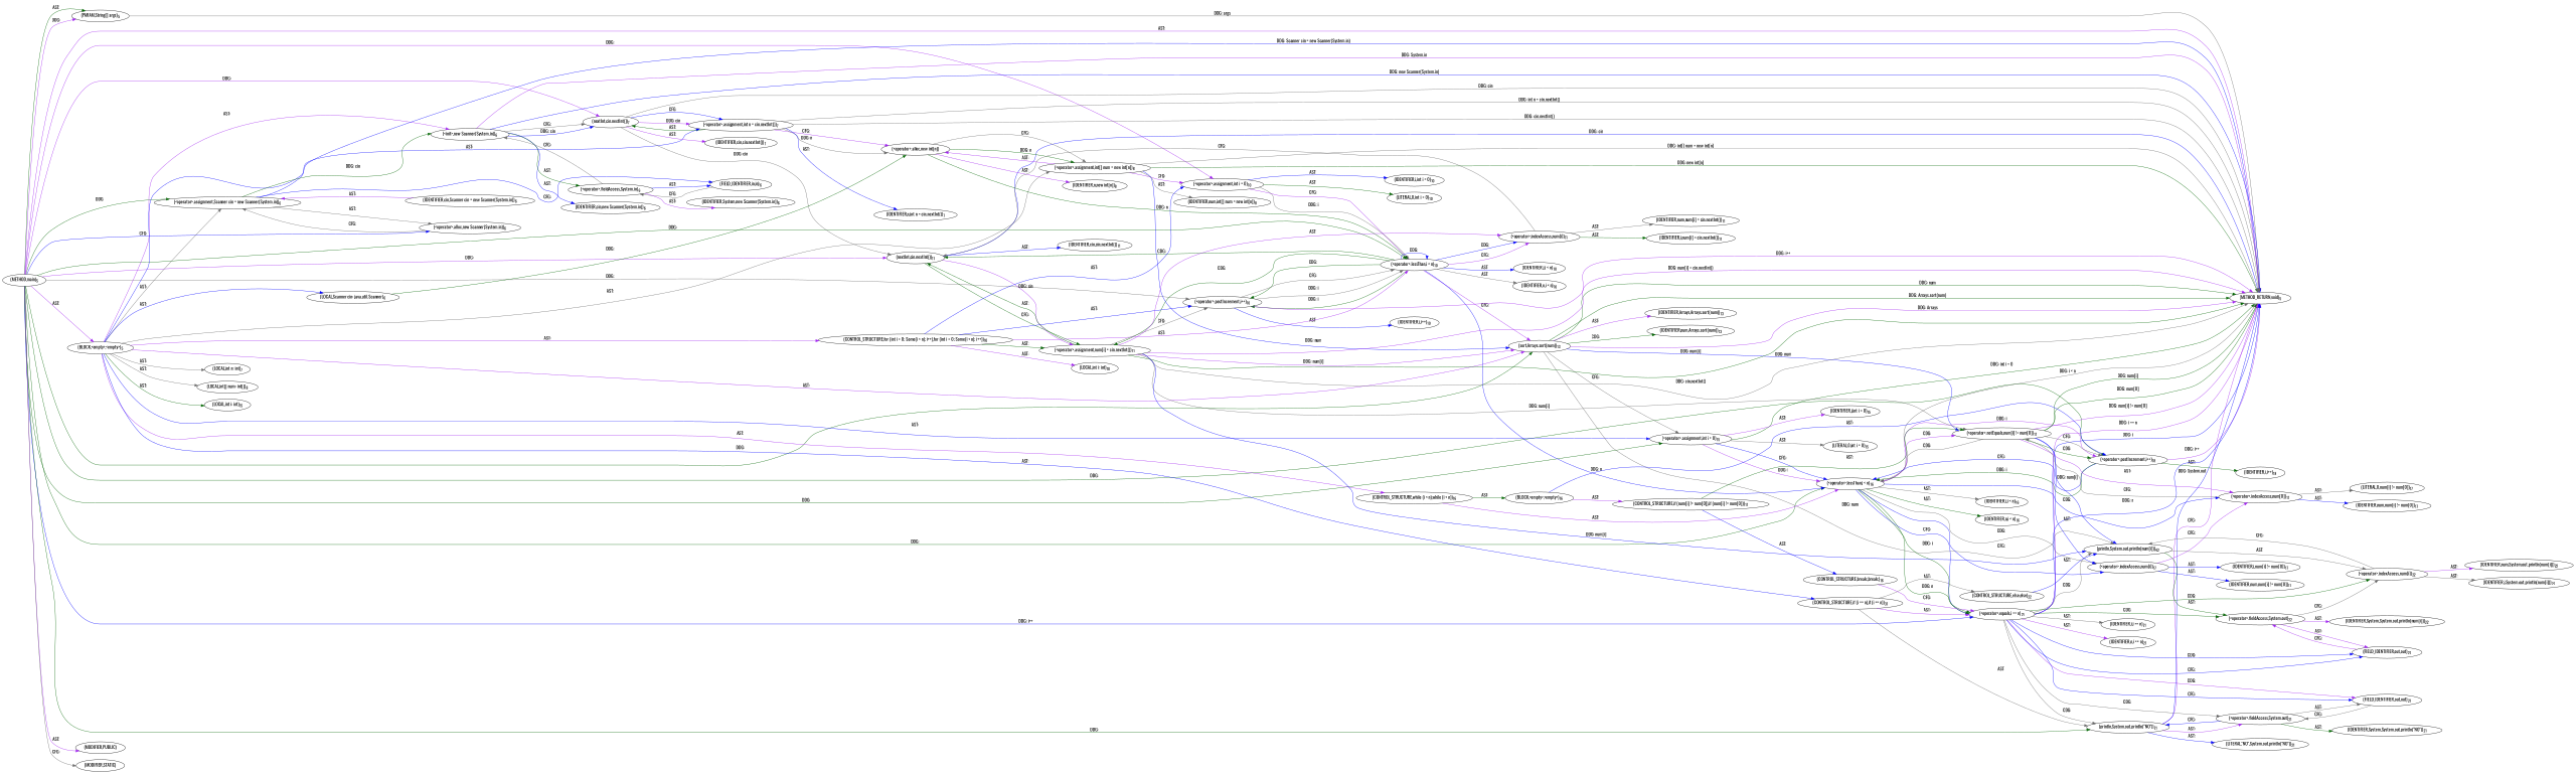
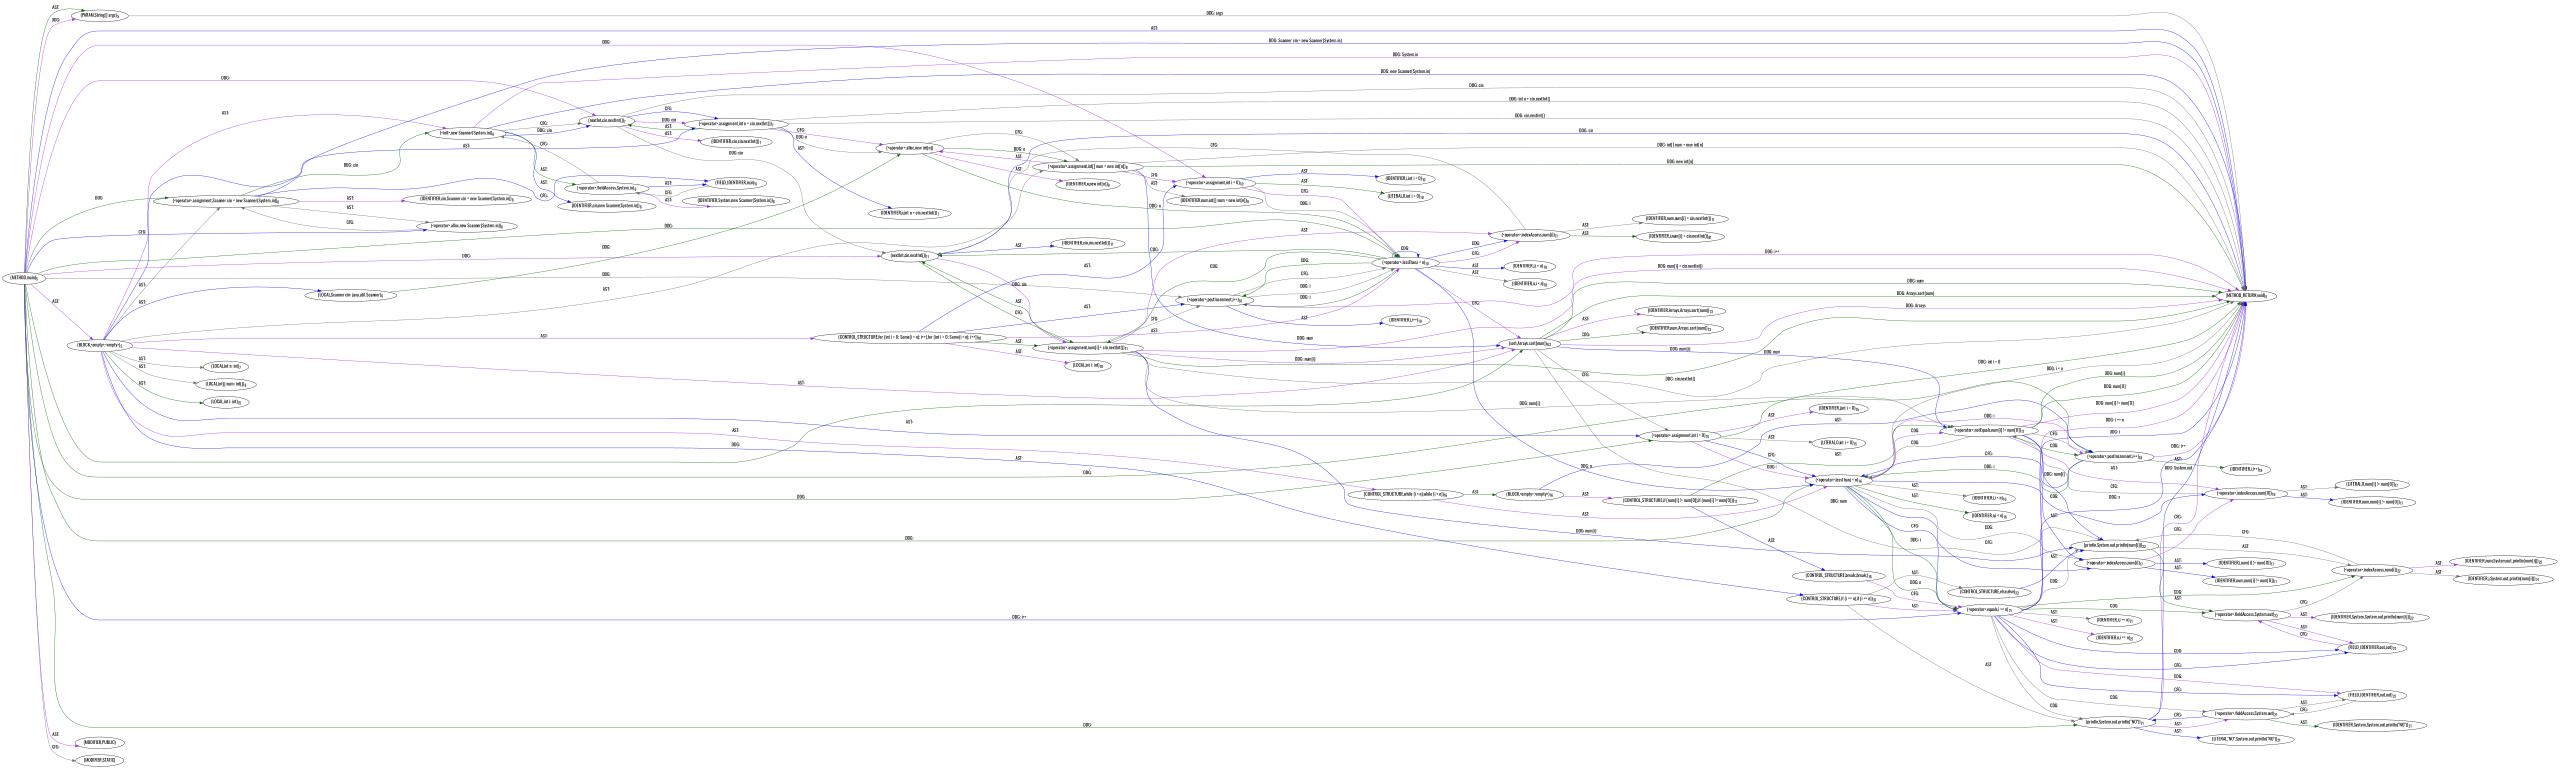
  digraph {
    fontname=Oswald
    rankdir=LR
    node [fontname=Oswald]
    edge [color=purple fontname=Oswald]
    n1 [label=<(METHOD,main)<SUB>5</SUB>>]
    n2 [label=<(PARAM,String[] args)<SUB>5</SUB>>]
    n3 [label=<(BLOCK,&lt;empty&gt;,&lt;empty&gt;)<SUB>5</SUB>>]
    n4 [label=<(&lt;operator&gt;.assignment,Scanner cin = new Scanner(System.in))<SUB>6</SUB>>]
    n5 [label=<(&lt;operator&gt;.alloc,new Scanner(System.in))<SUB>6</SUB>>]
    n6 [label=<(nextInt,cin.nextInt())<SUB>7</SUB>>]
    n7 [label=<(&lt;operator&gt;.assignment,int i = 0)<SUB>10</SUB>>]
    n8 [label=<(&lt;operator&gt;.lessThan,i &lt; n)<SUB>10</SUB>>]
    n9 [label=<(&lt;operator&gt;.postIncrement,i++)<SUB>10</SUB>>]
    n10 [label=<(nextInt,cin.nextInt())<SUB>11</SUB>>]
-   n11 [label=<(sort,Arrays.sort(num))<SUB>13</SUB>>]
+   n11 [label=<(sort,Arrays.sort(num))<SUB>63</SUB>>]
    n12 [label=<(&lt;operator&gt;.assignment,int i = 0)<SUB>15</SUB>>]
    n13 [label=<(&lt;operator&gt;.lessThan,i &lt; n)<SUB>16</SUB>>]
    n14 [label=<(&lt;operator&gt;.postIncrement,i++)<SUB>18</SUB>>]
    n15 [label=<(&lt;operator&gt;.equals,i == n)<SUB>21</SUB>>]
    n16 [label=<(println,System.out.println(&quot;NO&quot;))<SUB>21</SUB>>]
    n17 [label=<(MODIFIER,PUBLIC)>]
    n18 [label=<(MODIFIER,STATIC)>]
    n19 [label=<(METHOD_RETURN,void)<SUB>5</SUB>>]
    n20 [label=<(&lt;init&gt;,new Scanner(System.in))<SUB>6</SUB>>]
    n21 [label=<(LOCAL,Scanner cin: java.util.Scanner)<SUB>6</SUB>>]
    n22 [label=<(LOCAL,int n: int)<SUB>7</SUB>>]
    n23 [label=<(&lt;operator&gt;.assignment,int n = cin.nextInt())<SUB>7</SUB>>]
    n24 [label=<(LOCAL,int[] num: int[])<SUB>8</SUB>>]
    n25 [label=<(&lt;operator&gt;.assignment,int[] num = new int[n])<SUB>8</SUB>>]
    n26 [label=<(CONTROL_STRUCTURE,for (int i = 0; Some(i &lt; n); i++),for (int i = 0; Some(i &lt; n); i++))<SUB>10</SUB>>]
    n27 [label=<(LOCAL,int i: int)<SUB>15</SUB>>]
    n28 [label=<(CONTROL_STRUCTURE,while (i &lt; n),while (i &lt; n))<SUB>16</SUB>>]
    n29 [label=<(CONTROL_STRUCTURE,if (i == n),if (i == n))<SUB>31</SUB>>]
    n30 [label=<(IDENTIFIER,cin,Scanner cin = new Scanner(System.in))<SUB>6</SUB>>]
    n31 [label=<(FIELD_IDENTIFIER,in,in)<SUB>6</SUB>>]
    n32 [label=<(IDENTIFIER,cin,new Scanner(System.in))<SUB>6</SUB>>]
    n33 [label=<(&lt;operator&gt;.fieldAccess,System.in)<SUB>6</SUB>>]
    n34 [label=<(IDENTIFIER,cin,cin.nextInt())<SUB>7</SUB>>]
    n35 [label=<(&lt;operator&gt;.alloc,new int[n])>]
    n36 [label=<(IDENTIFIER,n,new int[n])<SUB>8</SUB>>]
    n37 [label=<(IDENTIFIER,i,int i = 0)<SUB>10</SUB>>]
    n38 [label=<(LITERAL,0,int i = 0)<SUB>10</SUB>>]
    n39 [label=<(&lt;operator&gt;.assignment,num[i] = cin.nextInt())<SUB>11</SUB>>]
    n40 [label=<(IDENTIFIER,i,i &lt; n)<SUB>10</SUB>>]
    n41 [label=<(IDENTIFIER,n,i &lt; n)<SUB>10</SUB>>]
    n42 [label=<(&lt;operator&gt;.indexAccess,num[i])<SUB>11</SUB>>]
    n43 [label=<(IDENTIFIER,i,i++)<SUB>10</SUB>>]
    n44 [label=<(IDENTIFIER,cin,cin.nextInt())<SUB>11</SUB>>]
    n45 [label=<(&lt;operator&gt;.notEquals,num[i] != num[0])<SUB>17</SUB>>]
-   n46 [label=<(println,System.out.println(num[i]))<SUB>42</SUB>>]
+   n46 [label=<(println,System.out.println(num[i]))<SUB>22</SUB>>]
    n47 [label=<(IDENTIFIER,Arrays,Arrays.sort(num))<SUB>13</SUB>>]
    n48 [label=<(IDENTIFIER,num,Arrays.sort(num))<SUB>13</SUB>>]
    n49 [label=<(IDENTIFIER,i,int i = 0)<SUB>15</SUB>>]
    n50 [label=<(LITERAL,0,int i = 0)<SUB>15</SUB>>]
    n51 [label=<(IDENTIFIER,i,i &lt; n)<SUB>16</SUB>>]
    n52 [label=<(IDENTIFIER,n,i &lt; n)<SUB>16</SUB>>]
    n53 [label=<(&lt;operator&gt;.indexAccess,num[i])<SUB>17</SUB>>]
-   n54 [label=<(&lt;operator&gt;.indexAccess,num[0])<SUB>17</SUB>>]
+   n54 [label=<(&lt;operator&gt;.indexAccess,num[0])<SUB>19</SUB>>]
    n55 [label=<(IDENTIFIER,i,i++)<SUB>18</SUB>>]
    n56 [label=<(IDENTIFIER,i,i == n)<SUB>21</SUB>>]
    n57 [label=<(IDENTIFIER,n,i == n)<SUB>21</SUB>>]
    n58 [label=<(&lt;operator&gt;.fieldAccess,System.out)<SUB>21</SUB>>]
    n59 [label=<(FIELD_IDENTIFIER,out,out)<SUB>21</SUB>>]
    n60 [label=<(&lt;operator&gt;.fieldAccess,System.out)<SUB>22</SUB>>]
    n61 [label=<(FIELD_IDENTIFIER,out,out)<SUB>22</SUB>>]
    n62 [label=<(&lt;operator&gt;.indexAccess,num[i])<SUB>22</SUB>>]
    n63 [label=<(LITERAL,&quot;NO&quot;,System.out.println(&quot;NO&quot;))<SUB>21</SUB>>]
    n64 [label=<(IDENTIFIER,n,int n = cin.nextInt())<SUB>7</SUB>>]
    n65 [label=<(IDENTIFIER,num,int[] num = new int[n])<SUB>8</SUB>>]
    n66 [label=<(LOCAL,int i: int)<SUB>10</SUB>>]
    n67 [label=<(BLOCK,&lt;empty&gt;,&lt;empty&gt;)<SUB>16</SUB>>]
    n68 [label=<(CONTROL_STRUCTURE,else,else)<SUB>22</SUB>>]
    n69 [label=<(IDENTIFIER,System,new Scanner(System.in))<SUB>6</SUB>>]
    n70 [label=<(IDENTIFIER,num,num[i] = cin.nextInt())<SUB>11</SUB>>]
-   n71 [label=<(IDENTIFIER,i,num[i] = cin.nextInt())<SUB>11</SUB>>]
+   n71 [label=<(IDENTIFIER,i,num[i] = cin.nextInt())<SUB>81</SUB>>]
    n72 [label=<(CONTROL_STRUCTURE,if (num[i] != num[0]),if (num[i] != num[0]))<SUB>17</SUB>>]
    n73 [label=<(IDENTIFIER,num,num[i] != num[0])<SUB>17</SUB>>]
    n74 [label=<(IDENTIFIER,i,num[i] != num[0])<SUB>17</SUB>>]
    n75 [label=<(IDENTIFIER,num,num[i] != num[0])<SUB>17</SUB>>]
    n76 [label=<(LITERAL,0,num[i] != num[0])<SUB>17</SUB>>]
    n77 [label=<(CONTROL_STRUCTURE,break;,break;)<SUB>16</SUB>>]
    n78 [label=<(IDENTIFIER,System,System.out.println(&quot;NO&quot;))<SUB>21</SUB>>]
    n79 [label=<(IDENTIFIER,System,System.out.println(num[i]))<SUB>22</SUB>>]
    n80 [label=<(IDENTIFIER,num,System.out.println(num[i]))<SUB>22</SUB>>]
    n81 [label=<(IDENTIFIER,i,System.out.println(num[i]))<SUB>22</SUB>>]
    n1 -> n2 [color=darkgreen label="AST: "]
    n1 -> n2 [label="DDG: "]
    n1 -> n3 [label="AST: "]
    n1 -> n4 [color=darkgreen label="DDG: "]
    n1 -> n5 [color=blue label="CFG: "]
    n1 -> n6 [label="DDG: "]
    n1 -> n7 [label="DDG: "]
    n1 -> n8 [color=darkgreen label="DDG: "]
    n1 -> n9 [color=gray40 label="DDG: "]
    n1 -> n10 [label="DDG: "]
    n1 -> n11 [color=darkgreen label="DDG: "]
    n1 -> n12 [color=darkgreen label="DDG: "]
    n1 -> n13 [color=darkgreen label="DDG: "]
    n1 -> n14 [color=darkgreen label="DDG: "]
    n1 -> n15 [color=blue label="DDG: i++"]
    n1 -> n16 [color=darkgreen label="DDG: "]
    n1 -> n17 [label="AST: "]
    n1 -> n18 [color=gray40 label="CFG: "]
-   n1 -> n19 [label="AST: "]
+   n1 -> n19 [color=blue label="AST: "]
    n2 -> n19 [color=gray40 label="DDG: args"]
    n3 -> n4 [color=gray40 label="AST: "]
    n3 -> n11 [label="AST: "]
    n3 -> n12 [color=blue label="AST: "]
    n3 -> n20 [label="AST: "]
    n3 -> n21 [color=blue label="AST: "]
    n3 -> n22 [color=gray40 label="AST: "]
    n3 -> n23 [color=blue label="AST: "]
    n3 -> n24 [color=gray40 label="AST: "]
    n3 -> n25 [color=gray40 label="AST: "]
    n3 -> n26 [label="AST: "]
    n3 -> n27 [color=darkgreen label="AST: "]
    n3 -> n28 [label="AST: "]
    n3 -> n29 [color=blue label="AST: "]
    n4 -> n5 [color=gray40 label="AST: "]
    n4 -> n19 [color=blue label="DDG: Scanner cin = new Scanner(System.in)"]
    n4 -> n20 [color=darkgreen label="DDG: cin"]
-   n30 -> n4 [label="AST: "]
+   n4 -> n30 [label="AST: "]
    n4 -> n31 [color=blue label="CFG: "]
    n5 -> n4 [color=gray40 label="CFG: "]
    n6 -> n10 [color=gray40 label="DDG: cin"]
    n6 -> n19 [color=gray40 label="DDG: cin"]
    n6 -> n23 [color=blue label="CFG: "]
    n6 -> n23 [label="DDG: cin"]
    n6 -> n34 [label="AST: "]
    n7 -> n8 [label="CFG: "]
    n7 -> n8 [color=gray40 label="DDG: i"]
    n7 -> n37 [color=blue label="AST: "]
    n7 -> n38 [color=darkgreen label="AST: "]
    n8 -> n8 [color=blue label="CDG: "]
    n8 -> n9 [color=darkgreen label="DDG: i"]
    n8 -> n9 [color=darkgreen label="CDG: "]
    n8 -> n10 [color=darkgreen label="CDG: "]
    n8 -> n11 [label="CFG: "]
    n8 -> n13 [color=blue label="DDG: n"]
    n8 -> n39 [color=darkgreen label="CDG: "]
    n8 -> n40 [color=blue label="AST: "]
    n8 -> n41 [color=gray40 label="AST: "]
    n8 -> n42 [label="CFG: "]
    n8 -> n42 [color=blue label="CDG: "]
    n9 -> n8 [color=gray40 label="CFG: "]
    n9 -> n8 [color=gray40 label="DDG: i"]
    n9 -> n19 [label="DDG: i++"]
    n9 -> n43 [color=blue label="AST: "]
    n10 -> n19 [color=blue label="DDG: cin"]
    n10 -> n39 [color=darkgreen label="CFG: "]
    n10 -> n39 [label="DDG: cin"]
    n10 -> n44 [color=blue label="AST: "]
    n11 -> n12 [color=gray40 label="CFG: "]
    n11 -> n19 [color=darkgreen label="DDG: num"]
    n11 -> n19 [color=darkgreen label="DDG: Arrays.sort(num)"]
    n11 -> n19 [label="DDG: Arrays"]
    n11 -> n45 [color=blue label="DDG: num"]
    n11 -> n46 [color=gray40 label="DDG: num"]
    n11 -> n47 [label="AST: "]
    n11 -> n48 [color=darkgreen label="CDG: "]
    n12 -> n13 [color=blue label="CFG: "]
    n12 -> n13 [label="DDG: i"]
    n12 -> n19 [color=darkgreen label="DDG: int i = 0"]
    n12 -> n49 [label="AST: "]
    n12 -> n50 [color=gray40 label="AST: "]
    n13 -> n14 [label="DDG: i"]
    n13 -> n15 [color=blue label="CFG: "]
    n13 -> n15 [color=darkgreen label="DDG: i"]
    n13 -> n15 [color=darkgreen label="DDG: n"]
    n13 -> n19 [color=gray40 label="DDG: i &lt; n"]
    n13 -> n45 [label="CDG: "]
    n13 -> n51 [color=gray40 label="AST: "]
    n13 -> n52 [color=darkgreen label="AST: "]
    n13 -> n53 [color=blue label="CFG: "]
    n13 -> n53 [color=gray40 label="CDG: "]
    n13 -> n54 [color=blue label="CDG: "]
    n14 -> n13 [color=blue label="CFG: "]
    n14 -> n13 [color=darkgreen label="DDG: i"]
    n14 -> n19 [label="DDG: i++"]
    n14 -> n55 [color=darkgreen label="AST: "]
    n15 -> n16 [color=gray40 label="CDG: "]
    n15 -> n19 [color=blue label="DDG: i"]
    n15 -> n19 [color=blue label="DDG: n"]
    n15 -> n19 [label="DDG: i == n"]
    n15 -> n46 [color=gray40 label="CDG: "]
    n15 -> n56 [color=gray40 label="AST: "]
    n15 -> n57 [label="AST: "]
    n15 -> n58 [color=gray40 label="CDG: "]
    n15 -> n59 [color=blue label="CFG: "]
    n15 -> n59 [label="CDG: "]
    n15 -> n60 [color=darkgreen label="CDG: "]
    n15 -> n61 [color=blue label="CFG: "]
    n15 -> n61 [color=blue label="CDG: "]
    n15 -> n62 [color=darkgreen label="CDG: "]
    n16 -> n19 [label="CFG: "]
    n16 -> n19 [color=blue label="DDG: System.out"]
    n16 -> n58 [label="AST: "]
    n16 -> n63 [color=blue label="AST: "]
    n20 -> n6 [color=gray40 label="CFG: "]
    n20 -> n6 [color=blue label="DDG: cin"]
    n20 -> n19 [label="DDG: System.in"]
    n20 -> n19 [color=blue label="DDG: new Scanner(System.in)"]
    n20 -> n32 [color=blue label="AST: "]
    n20 -> n33 [color=darkgreen label="AST: "]
    n21 -> n35 [color=darkgreen label="DDG: "]
    n23 -> n6 [color=darkgreen label="AST: "]
    n23 -> n19 [color=gray40 label="DDG: cin.nextInt()"]
    n23 -> n19 [color=gray40 label="DDG: int n = cin.nextInt()"]
    n23 -> n35 [label="CFG: "]
    n23 -> n35 [color=gray40 label="DDG: n"]
    n23 -> n64 [color=blue label="AST: "]
    n25 -> n7 [label="CFG: "]
    n25 -> n11 [color=blue label="DDG: num"]
    n25 -> n19 [color=darkgreen label="DDG: new int[n]"]
    n25 -> n19 [color=gray40 label="DDG: int[] num = new int[n]"]
    n25 -> n35 [label="AST: "]
    n25 -> n65 [color=gray40 label="AST: "]
    n26 -> n7 [color=blue label="AST: "]
    n26 -> n8 [label="AST: "]
    n26 -> n9 [color=blue label="AST: "]
    n26 -> n39 [color=darkgreen label="AST: "]
    n26 -> n66 [label="AST: "]
    n28 -> n13 [label="AST: "]
    n28 -> n67 [color=darkgreen label="AST: "]
    n29 -> n15 [label="AST: "]
    n29 -> n16 [color=gray40 label="AST: "]
    n29 -> n68 [color=gray40 label="AST: "]
    n31 -> n33 [color=gray40 label="CFG: "]
    n33 -> n20 [color=gray40 label="CFG: "]
    n33 -> n31 [color=blue label="AST: "]
    n33 -> n69 [label="AST: "]
    n35 -> n8 [color=darkgreen label="DDG: n"]
    n35 -> n25 [color=gray40 label="CFG: "]
    n35 -> n25 [color=darkgreen label="DDG: n"]
    n35 -> n36 [label="AST: "]
    n39 -> n9 [color=gray40 label="CFG: "]
    n39 -> n10 [color=darkgreen label="AST: "]
    n39 -> n11 [label="DDG: num[i]"]
    n39 -> n19 [color=darkgreen label="DDG: num[i]"]
    n39 -> n19 [color=gray40 label="DDG: cin.nextInt()"]
    n39 -> n19 [label="DDG: num[i] = cin.nextInt()"]
    n39 -> n42 [label="AST: "]
    n39 -> n45 [color=gray40 label="DDG: num[i]"]
    n39 -> n46 [color=blue label="DDG: num[i]"]
    n42 -> n10 [color=gray40 label="CFG: "]
    n42 -> n70 [color=gray40 label="AST: "]
    n42 -> n71 [color=darkgreen label="AST: "]
    n45 -> n13 [color=gray40 label="CDG: "]
    n45 -> n14 [color=gray40 label="CFG: "]
    n45 -> n14 [color=darkgreen label="CDG: "]
    n45 -> n19 [color=darkgreen label="DDG: num[i]"]
    n45 -> n19 [color=darkgreen label="DDG: num[0]"]
    n45 -> n19 [label="DDG: num[i] != num[0]"]
    n45 -> n46 [color=blue label="DDG: num[i]"]
    n45 -> n53 [color=blue label="AST: "]
    n45 -> n54 [label="AST: "]
    n46 -> n60 [color=darkgreen label="AST: "]
    n46 -> n62 [color=gray40 label="AST: "]
    n53 -> n54 [label="CFG: "]
    n53 -> n73 [color=blue label="AST: "]
    n53 -> n74 [color=blue label="AST: "]
    n54 -> n45 [color=gray40 label="CFG: "]
    n54 -> n75 [color=blue label="AST: "]
    n54 -> n76 [color=gray40 label="AST: "]
    n58 -> n16 [color=blue label="CFG: "]
    n58 -> n59 [color=gray40 label="AST: "]
    n58 -> n78 [color=darkgreen label="AST: "]
    n59 -> n58 [color=gray40 label="CFG: "]
    n60 -> n61 [label="AST: "]
    n60 -> n62 [color=gray40 label="CFG: "]
    n60 -> n79 [label="AST: "]
    n61 -> n60 [label="CFG: "]
    n62 -> n46 [color=gray40 label="CFG: "]
    n62 -> n80 [label="AST: "]
    n62 -> n81 [color=gray40 label="AST: "]
    n67 -> n14 [color=blue label="AST: "]
    n67 -> n72 [label="AST: "]
    n68 -> n46 [color=blue label="AST: "]
    n72 -> n45 [color=darkgreen label="AST: "]
    n72 -> n77 [color=blue label="AST: "]
    n77 -> n15 [label="CFG: "]
  }
